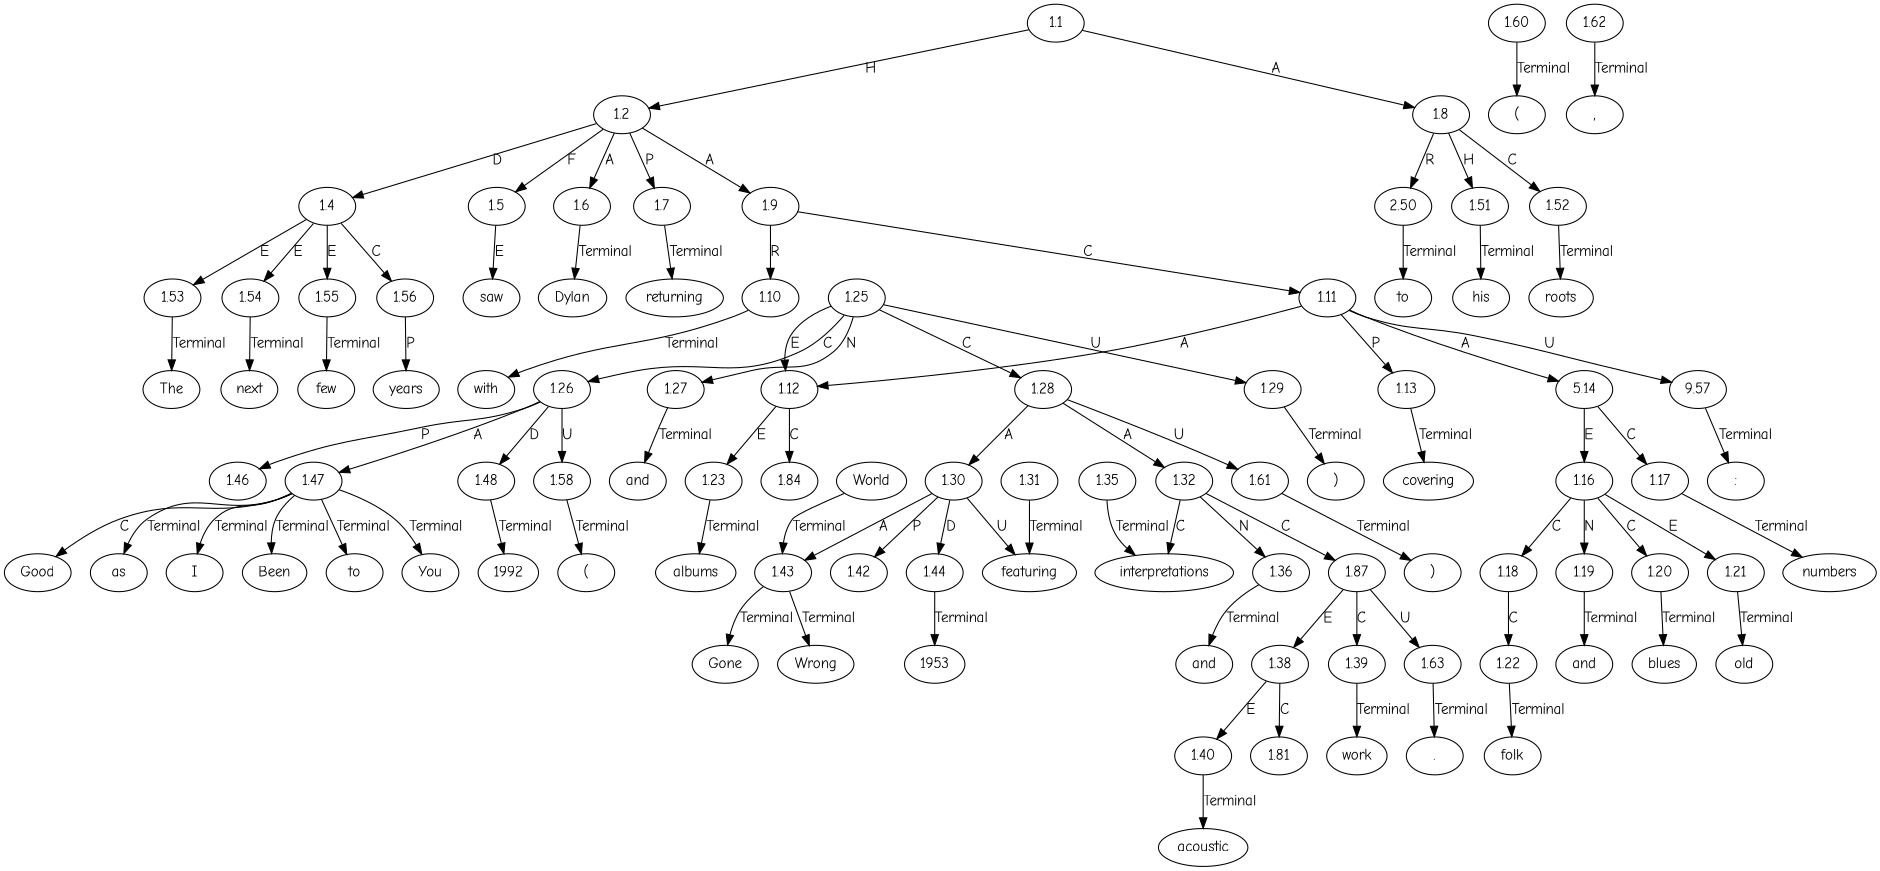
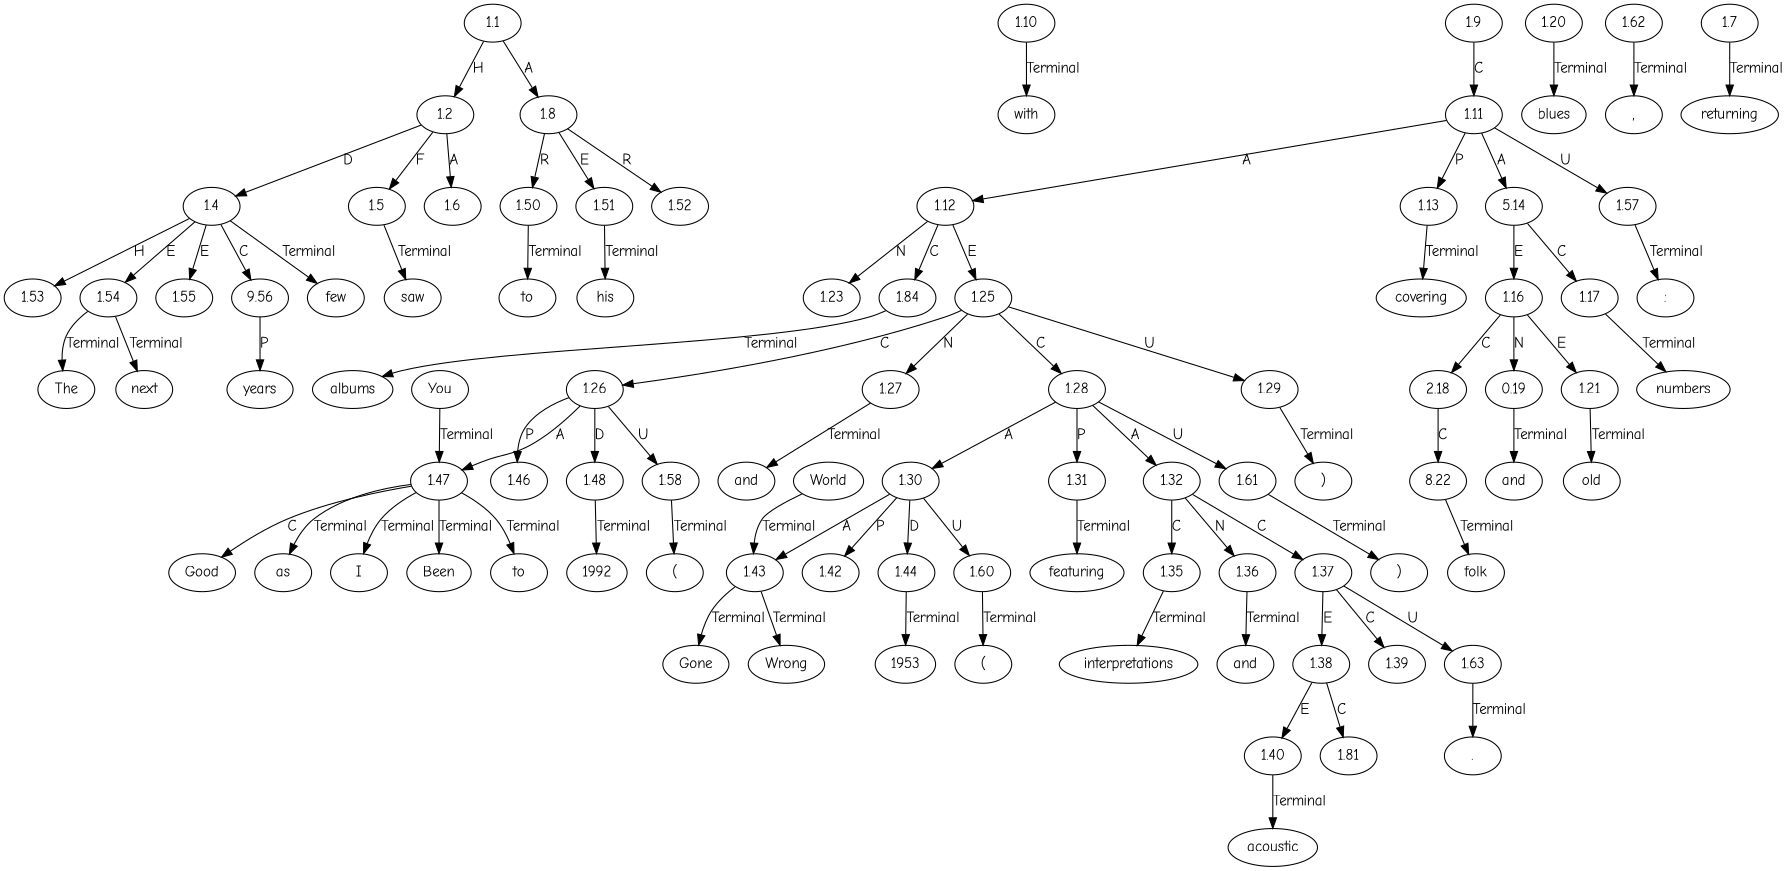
  digraph {
    fontname="Comic Neue"
    node [fontname="Comic Neue" ordering=out]
    edge [fontname="Comic Neue" ordering=out]
    n1 [label=The]
-   n2 [label=roots]
    n3 [label=with]
    n4 [label=albums]
    n5 [label=covering]
    n6 [label=old]
    n7 [label=folk]
    n8 [label=and]
    n9 [label=blues]
    n10 [label=numbers]
    n11 [label=next]
    n12 [label=":"]
    n13 [label=Good]
    n14 [label=as]
    n15 [label=I]
    n16 [label=Been]
    n17 [label=to]
    n18 [label=You]
    n19 [label="("]
    n20 [label=1992]
    n21 [label=")"]
    n22 [label=few]
    n23 [label=and]
    n24 [label=World]
    n25 [label=1.43]
    n26 [label=Gone]
    n27 [label=Wrong]
    n28 [label="("]
    n29 [label=1953]
    n30 [label=")"]
    n31 [label=","]
    n32 [label=featuring]
    n33 [label=interpretations]
    n34 [label=years]
    n35 [label=and]
    n36 [label=acoustic]
-   n37 [label=work]
    n38 [label="."]
    n39 [label=saw]
-   n40 [label=Dylan]
    n41 [label=returning]
    n42 [label=to]
    n43 [label=his]
    n44 [label=1.1]
    n45 [label=1.2]
    n46 [label=1.8]
    n47 [label=1.4]
    n48 [label=1.5]
    n49 [label=1.6]
    n50 [label=1.7]
    n51 [label=1.9]
    n52 [label=1.53]
    n53 [label=1.54]
    n54 [label=1.55]
-   n55 [label=1.56]
-   n56 [label=2.50]
+   n55 [label=9.56]
+   n56 [label=1.50]
    n57 [label=1.51]
    n58 [label=1.52]
    n59 [label=1.10]
    n60 [label=1.11]
    n61 [label=1.12]
    n62 [label=1.13]
    n63 [label=5.14]
-   n64 [label=9.57]
+   n64 [label=1.57]
    n65 [label=1.23]
    n66 [label=1.84]
    n67 [label=1.25]
    n68 [label=1.16]
    n69 [label=1.17]
    n70 [label=1.26]
    n71 [label=1.27]
    n72 [label=1.28]
    n73 [label=1.29]
-   n74 [label=1.18]
-   n75 [label=1.19]
+   n74 [label=2.18]
+   n75 [label=0.19]
    n76 [label=1.20]
    n77 [label=1.21]
-   n78 [label=1.22]
+   n78 [label=8.22]
    n79 [label=1.46]
    n80 [label=1.47]
    n81 [label=1.48]
    n82 [label=1.58]
    n83 [label=1.30]
    n84 [label=1.31]
    n85 [label=1.32]
    n86 [label=1.61]
    n87 [label=1.42]
    n88 [label=1.44]
    n89 [label=1.60]
    n90 [label=1.35]
    n91 [label=1.36]
-   n92 [label=1.87]
+   n92 [label=1.37]
    n93 [label=1.62]
    n94 [label=1.38]
    n95 [label=1.39]
    n96 [label=1.63]
    n97 [label=1.40]
    n98 [label=1.81]
    n24 -> n25 [label=Terminal]
    n25 -> n26 [label=Terminal]
    n25 -> n27 [label=Terminal]
    n44 -> n45 [label=H]
    n44 -> n46 [label=A]
    n45 -> n47 [label=D]
    n45 -> n48 [label=F]
    n45 -> n49 [label=A]
-   n45 -> n50 [label=P]
-   n45 -> n51 [label=A]
    n46 -> n56 [label=R]
-   n46 -> n57 [label=H]
-   n46 -> n58 [label=C]
-   n47 -> n52 [label=E]
+   n46 -> n57 [label=E]
+   n46 -> n58 [label=R]
+   n47 -> n52 [label=H]
    n47 -> n53 [label=E]
    n47 -> n54 [label=E]
    n47 -> n55 [label=C]
-   n48 -> n39 [label=E]
-   n49 -> n40 [label=Terminal]
+   n48 -> n39 [label=Terminal]
    n50 -> n41 [label=Terminal]
-   n51 -> n59 [label=R]
    n51 -> n60 [label=C]
-   n52 -> n1 [label=Terminal]
+   n53 -> n1 [label=Terminal]
    n53 -> n11 [label=Terminal]
-   n54 -> n22 [label=Terminal]
+   n47 -> n22 [label=Terminal]
    n55 -> n34 [label=P]
    n56 -> n42 [label=Terminal]
    n57 -> n43 [label=Terminal]
-   n58 -> n2 [label=Terminal]
    n59 -> n3 [label=Terminal]
    n60 -> n61 [label=A]
    n60 -> n62 [label=P]
    n60 -> n63 [label=A]
    n60 -> n64 [label=U]
-   n61 -> n65 [label=E]
+   n61 -> n65 [label=N]
    n61 -> n66 [label=C]
-   n67 -> n61 [label=E]
+   n61 -> n67 [label=E]
    n62 -> n5 [label=Terminal]
    n63 -> n68 [label=E]
    n63 -> n69 [label=C]
    n64 -> n12 [label=Terminal]
-   n65 -> n4 [label=Terminal]
+   n66 -> n4 [label=Terminal]
    n67 -> n70 [label=C]
    n67 -> n71 [label=N]
    n67 -> n72 [label=C]
    n67 -> n73 [label=U]
    n68 -> n74 [label=C]
    n68 -> n75 [label=N]
-   n68 -> n76 [label=C]
    n68 -> n77 [label=E]
    n69 -> n10 [label=Terminal]
    n70 -> n79 [label=P]
    n70 -> n80 [label=A]
    n70 -> n81 [label=D]
    n70 -> n82 [label=U]
    n71 -> n23 [label=Terminal]
    n72 -> n83 [label=A]
+   n72 -> n84 [label=P]
    n72 -> n85 [label=A]
    n72 -> n86 [label=U]
    n73 -> n21 [label=Terminal]
    n74 -> n78 [label=C]
    n75 -> n8 [label=Terminal]
    n76 -> n9 [label=Terminal]
    n77 -> n6 [label=Terminal]
    n78 -> n7 [label=Terminal]
    n80 -> n13 [label=C]
    n80 -> n14 [label=Terminal]
    n80 -> n15 [label=Terminal]
    n80 -> n16 [label=Terminal]
    n80 -> n17 [label=Terminal]
-   n80 -> n18 [label=Terminal]
+   n18 -> n80 [label=Terminal]
    n81 -> n20 [label=Terminal]
    n82 -> n19 [label=Terminal]
    n83 -> n25 [label=A]
    n83 -> n87 [label=P]
    n83 -> n88 [label=D]
-   n83 -> n32 [label=U]
+   n83 -> n89 [label=U]
    n84 -> n32 [label=Terminal]
-   n85 -> n33 [label=C]
+   n85 -> n90 [label=C]
    n85 -> n91 [label=N]
    n85 -> n92 [label=C]
    n86 -> n30 [label=Terminal]
    n88 -> n29 [label=Terminal]
    n89 -> n28 [label=Terminal]
    n90 -> n33 [label=Terminal]
    n91 -> n35 [label=Terminal]
    n92 -> n94 [label=E]
    n92 -> n95 [label=C]
    n92 -> n96 [label=U]
    n93 -> n31 [label=Terminal]
    n94 -> n97 [label=E]
    n94 -> n98 [label=C]
-   n95 -> n37 [label=Terminal]
    n96 -> n38 [label=Terminal]
    n97 -> n36 [label=Terminal]
  }
